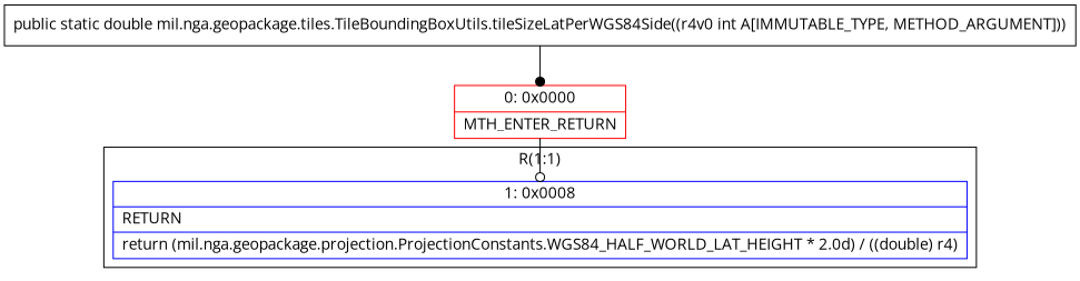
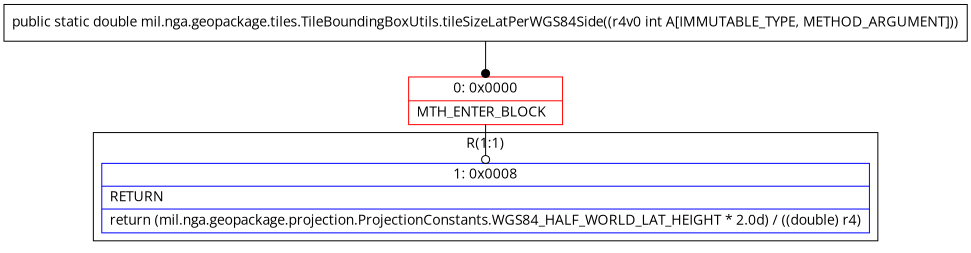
  digraph {
    fontname="Open Sans"
    node [shape=record fontname="Open Sans"]
    edge [fontname="Open Sans"]
    n1 [color=blue label="{1\:\ 0x0008|RETURN\l|return (mil.nga.geopackage.projection.ProjectionConstants.WGS84_HALF_WORLD_LAT_HEIGHT * 2.0d) \/ ((double) r4)\l}"]
-   n2 [color=red label="{0\:\ 0x0000|MTH_ENTER_RETURN\l}"]
+   n2 [color=red label="{0\:\ 0x0000|MTH_ENTER_BLOCK\l}"]
    n3 [label="{public static double mil.nga.geopackage.tiles.TileBoundingBoxUtils.tileSizeLatPerWGS84Side((r4v0 int A[IMMUTABLE_TYPE, METHOD_ARGUMENT])) }"]
    subgraph cluster_1 {
      label="R(1:1)"
      n1
    }
    n2 -> n1 [arrowhead=odot]
    n3 -> n2 [arrowhead=dot]
  }
